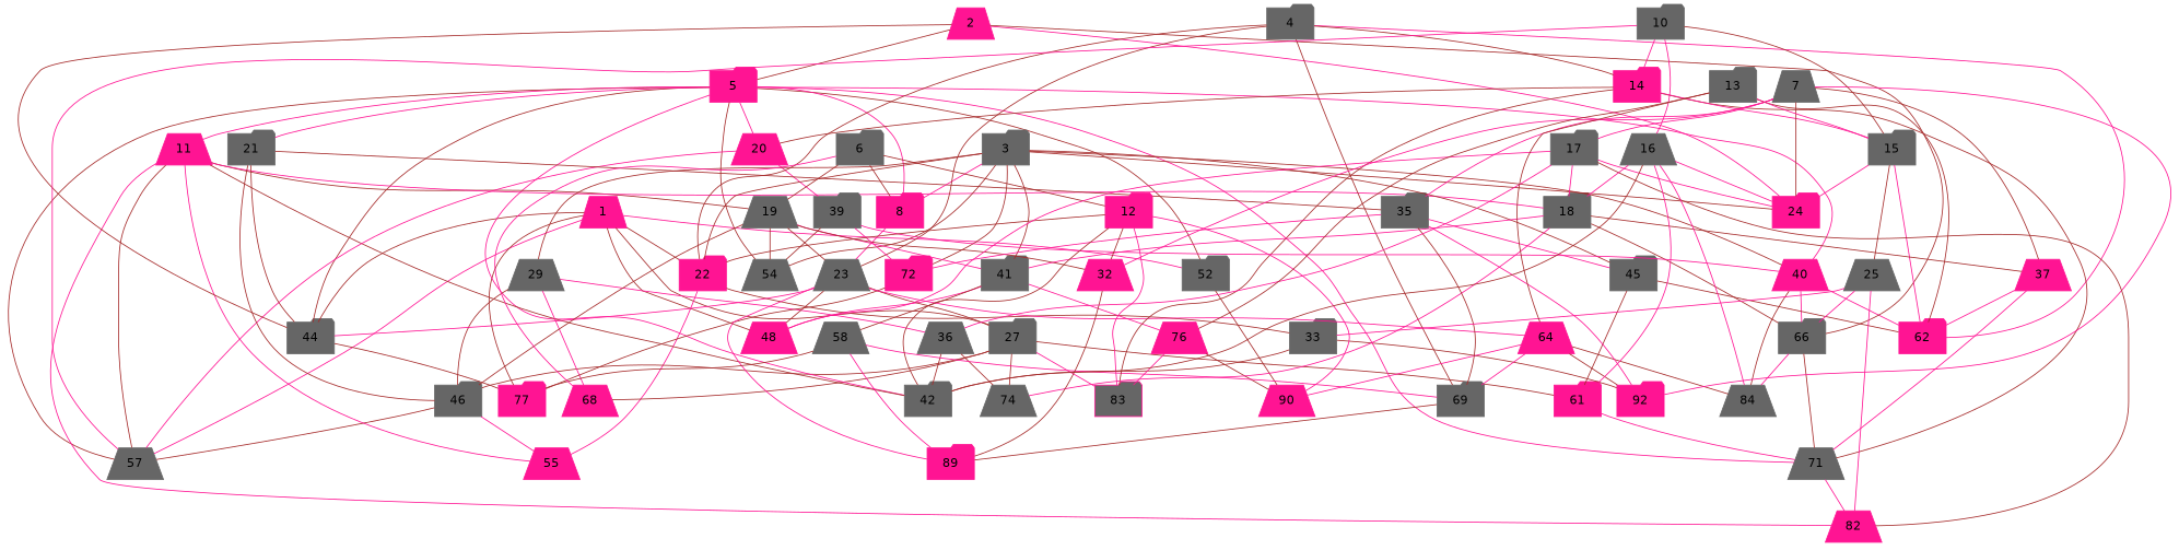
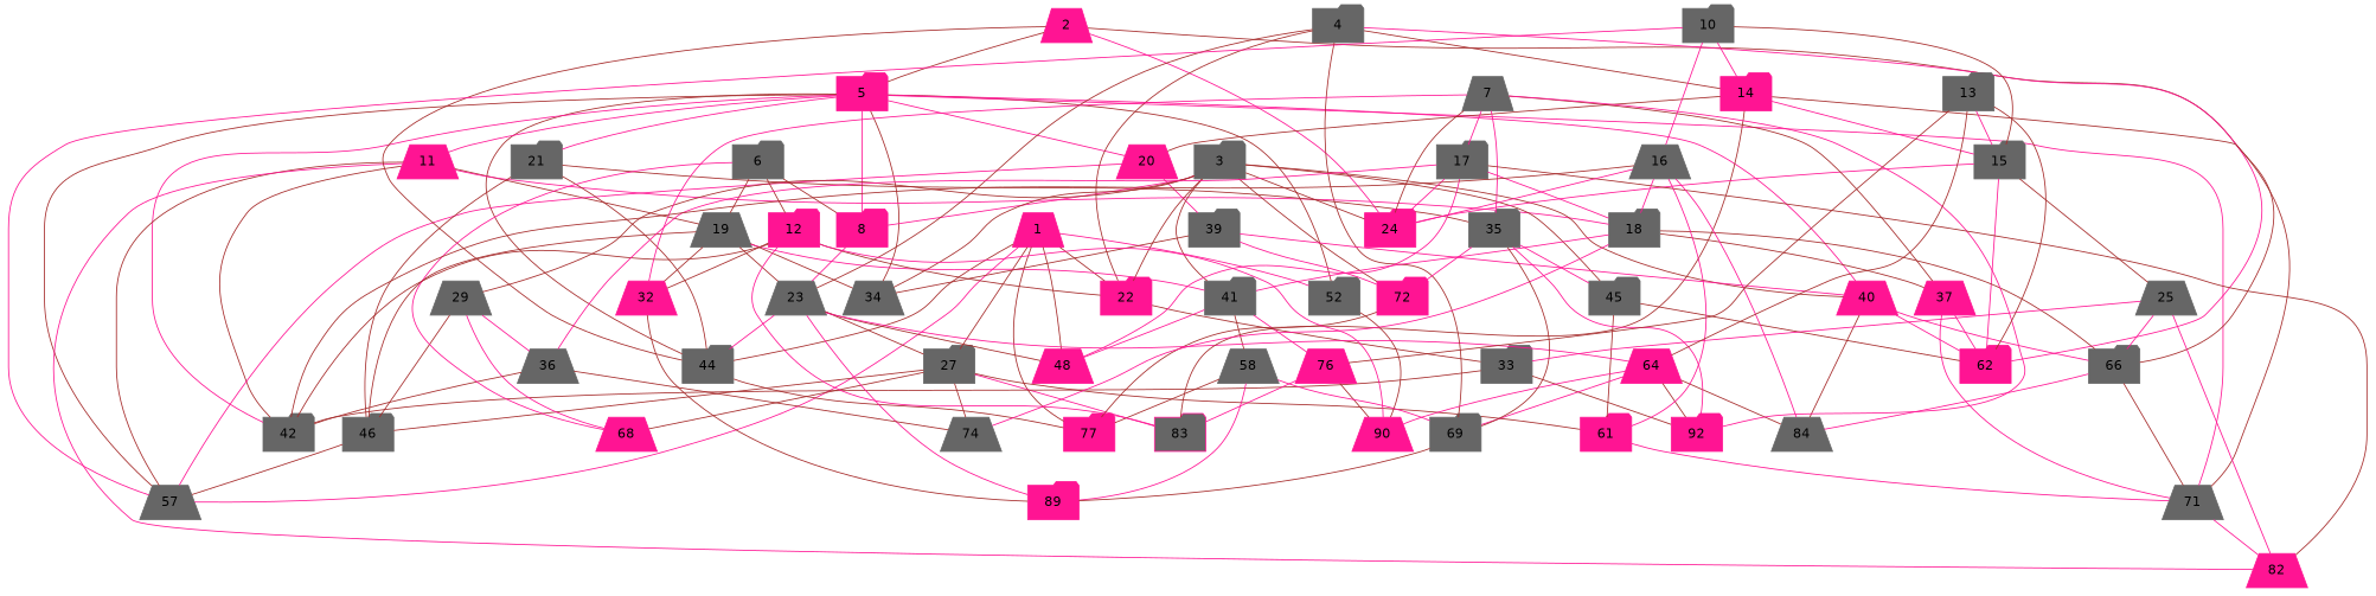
  graph {
    fontname="DejaVu Sans"
    node [color=gray40 fontname="DejaVu Sans" shape=folder style=filled]
    edge [color=brown fontname="DejaVu Sans"]
    1 [color=deeppink shape=trapezium super="+43"]
    22 [color=deeppink super="+63"]
    27 [super="+93"]
    44 [super="+99"]
    48 [color=deeppink shape=trapezium]
    52
    57 [shape=trapezium super="+75"]
    77 [color=deeppink]
-   55 [color=deeppink shape=trapezium]
    33
    68 [color=deeppink shape=trapezium]
    83 [color=deeppink fillcolor=gray40]
    61 [color=deeppink]
    74 [shape=trapezium]
    46 [super="+56"]
    90 [color=deeppink shape=trapezium]
    5 [color=deeppink super="+30+9"]
    8 [color=deeppink]
    40 [color=deeppink shape=trapezium super="+86"]
-   54 [shape=trapezium]
+   54 [shape=trapezium label=34]
    11 [color=deeppink shape=trapezium super="+59+67"]
    20 [color=deeppink shape=trapezium]
    21
    42 [super="+50"]
    71 [shape=trapezium super="+87"]
    2 [color=deeppink shape=trapezium]
    24 [color=deeppink super="+101"]
    66 [super="+97"]
    84 [shape=trapezium]
    3 [super="+78+53"]
    29 [shape=trapezium]
    41 [super="+49"]
    45
    72 [color=deeppink]
    23 [shape=trapezium super="+94+70"]
    36 [shape=trapezium]
    62 [color=deeppink super="+80"]
    76 [color=deeppink shape=trapezium]
    58 [shape=trapezium]
    4 [super="+38"]
    14 [color=deeppink super="+60"]
    69 [super="+91"]
    15 [super="+88"]
    64 [color=deeppink shape=trapezium super="+102"]
    89 [color=deeppink]
    19 [shape=trapezium super="+51+65"]
    18 [super="+26+100"]
    82 [color=deeppink shape=trapezium]
    39
    35 [super="+79"]
    6
    12 [color=deeppink super="+47"]
    32 [color=deeppink shape=trapezium]
    7 [shape=trapezium super="+81"]
    17 [super="+28"]
    37 [color=deeppink shape=trapezium]
    92 [color=deeppink]
    10
    16 [shape=trapezium super="+73"]
    25 [shape=trapezium]
    13
    1 -- 22
    1 -- 27
    1 -- 44
    1 -- 48
    1 -- 52 [color=deeppink weight=2]
    1 -- 57 [color=deeppink]
    1 -- 77
-   22 -- 55 [color=deeppink weight=2]
    22 -- 33
    27 -- 68 [weight=2]
    27 -- 83 [color=deeppink]
    27 -- 61
    27 -- 74
    27 -- 46
    44 -- 77
    52 -- 90
    33 -- 42
    33 -- 92
    61 -- 71 [color=deeppink]
    46 -- 57
-   46 -- 55 [color=deeppink]
    5 -- 44
    5 -- 52
    5 -- 57
    5 -- 8 [color=deeppink]
    5 -- 40 [color=deeppink]
    5 -- 54
    5 -- 11 [color=deeppink]
    5 -- 20 [color=deeppink]
    5 -- 21 [color=deeppink]
    5 -- 42 [color=deeppink]
    5 -- 71 [color=deeppink]
    8 -- 23 [color=deeppink]
    40 -- 66 [color=deeppink]
    40 -- 84
    40 -- 62 [color=deeppink]
    11 -- 57
-   11 -- 55 [color=deeppink]
    11 -- 42
    11 -- 19 [weight=2]
    11 -- 18 [color=deeppink]
    11 -- 82 [color=deeppink]
    20 -- 57 [color=deeppink]
    20 -- 39 [color=deeppink]
    21 -- 44
    21 -- 46
    21 -- 35
    71 -- 82 [color=deeppink]
    2 -- 44
    2 -- 5
    2 -- 24 [color=deeppink]
    2 -- 66
    66 -- 71
    66 -- 84 [color=deeppink]
    3 -- 22 [weight=2]
    3 -- 8 [color=deeppink]
    3 -- 40
    3 -- 54
    3 -- 24
    3 -- 29
    3 -- 41
    3 -- 45
    3 -- 72
    29 -- 68 [color=deeppink]
    29 -- 46
    29 -- 36 [color=deeppink]
    41 -- 48 [color=deeppink]
    41 -- 76 [color=deeppink]
    41 -- 58
    45 -- 61
    45 -- 62
    72 -- 77
    23 -- 27
    23 -- 44 [color=deeppink]
    23 -- 48
    23 -- 64 [color=deeppink]
    23 -- 89 [color=deeppink]
    36 -- 74
    36 -- 42
    76 -- 83 [color=deeppink]
    76 -- 90
    58 -- 77
    58 -- 69 [color=deeppink]
    58 -- 89 [color=deeppink]
    4 -- 22
    4 -- 23
    4 -- 62 [color=deeppink]
    4 -- 14
    4 -- 69 [weight=2]
    14 -- 83
    14 -- 20
    14 -- 71
    14 -- 15 [color=deeppink]
    69 -- 89
    15 -- 24 [color=deeppink]
    15 -- 62 [color=deeppink]
    15 -- 25
    64 -- 90 [color=deeppink]
    64 -- 84
    64 -- 69 [color=deeppink]
    64 -- 92
    19 -- 46
    19 -- 54
    19 -- 41 [color=deeppink]
    19 -- 23
    19 -- 32
    18 -- 74 [color=deeppink weight=2]
    18 -- 66
    18 -- 41 [color=deeppink]
    18 -- 37
    39 -- 40 [color=deeppink]
    39 -- 54
    39 -- 72 [color=deeppink]
    35 -- 45 [color=deeppink]
    35 -- 72 [color=deeppink]
    35 -- 69
    35 -- 92 [color=deeppink]
    6 -- 68 [color=deeppink]
    6 -- 8
    6 -- 19
    6 -- 12
    12 -- 22
    12 -- 83 [color=deeppink]
    12 -- 90 [color=deeppink]
    12 -- 42
    12 -- 32
    32 -- 89
    7 -- 24
    7 -- 35 [color=deeppink]
    7 -- 32 [color=deeppink]
    7 -- 17 [color=deeppink]
    7 -- 37
    7 -- 92 [color=deeppink]
    17 -- 48 [color=deeppink]
    17 -- 24 [color=deeppink]
    17 -- 36 [color=deeppink]
    17 -- 18 [color=deeppink]
    17 -- 82
    37 -- 71 [color=deeppink]
    37 -- 62 [color=deeppink]
    10 -- 57 [color=deeppink]
    10 -- 14 [color=deeppink]
    10 -- 15
    10 -- 16 [color=deeppink]
    16 -- 61 [color=deeppink]
    16 -- 42
    16 -- 24 [color=deeppink]
    16 -- 84 [color=deeppink]
    16 -- 18 [color=deeppink]
    25 -- 33 [color=deeppink]
    25 -- 66 [color=deeppink]
    25 -- 82 [color=deeppink]
    13 -- 62
    13 -- 76
    13 -- 15 [color=deeppink]
    13 -- 64
  }
